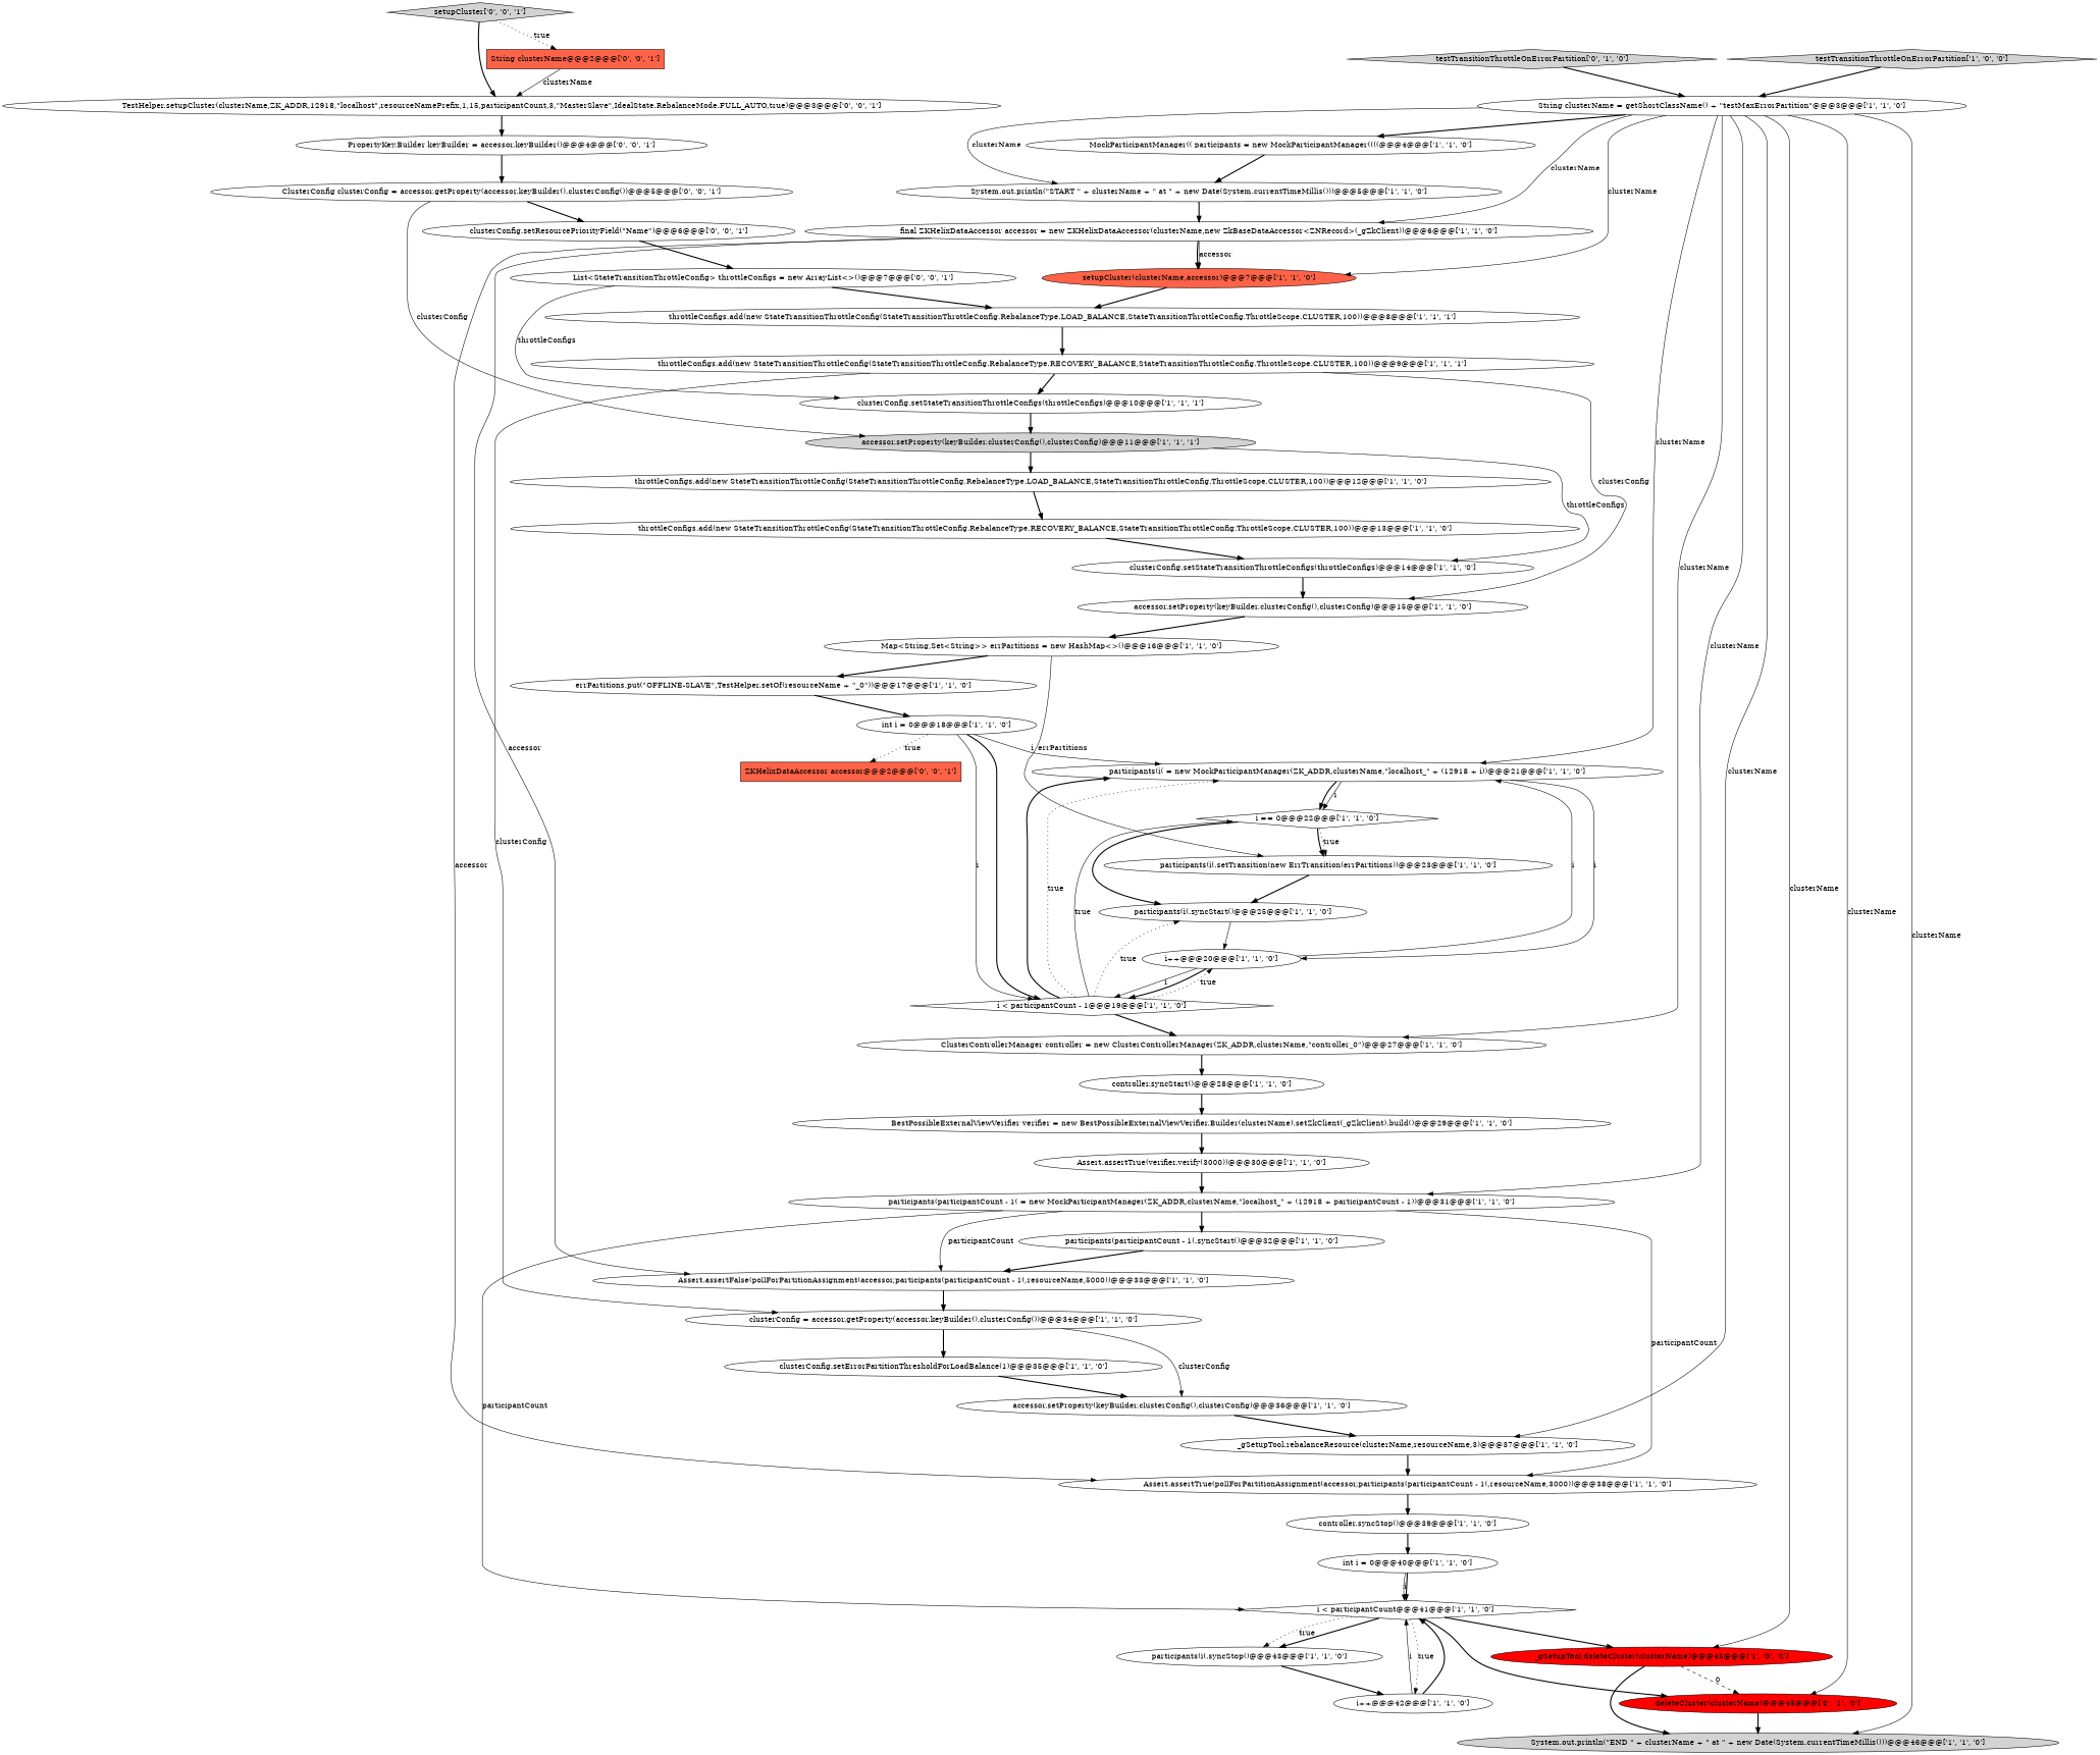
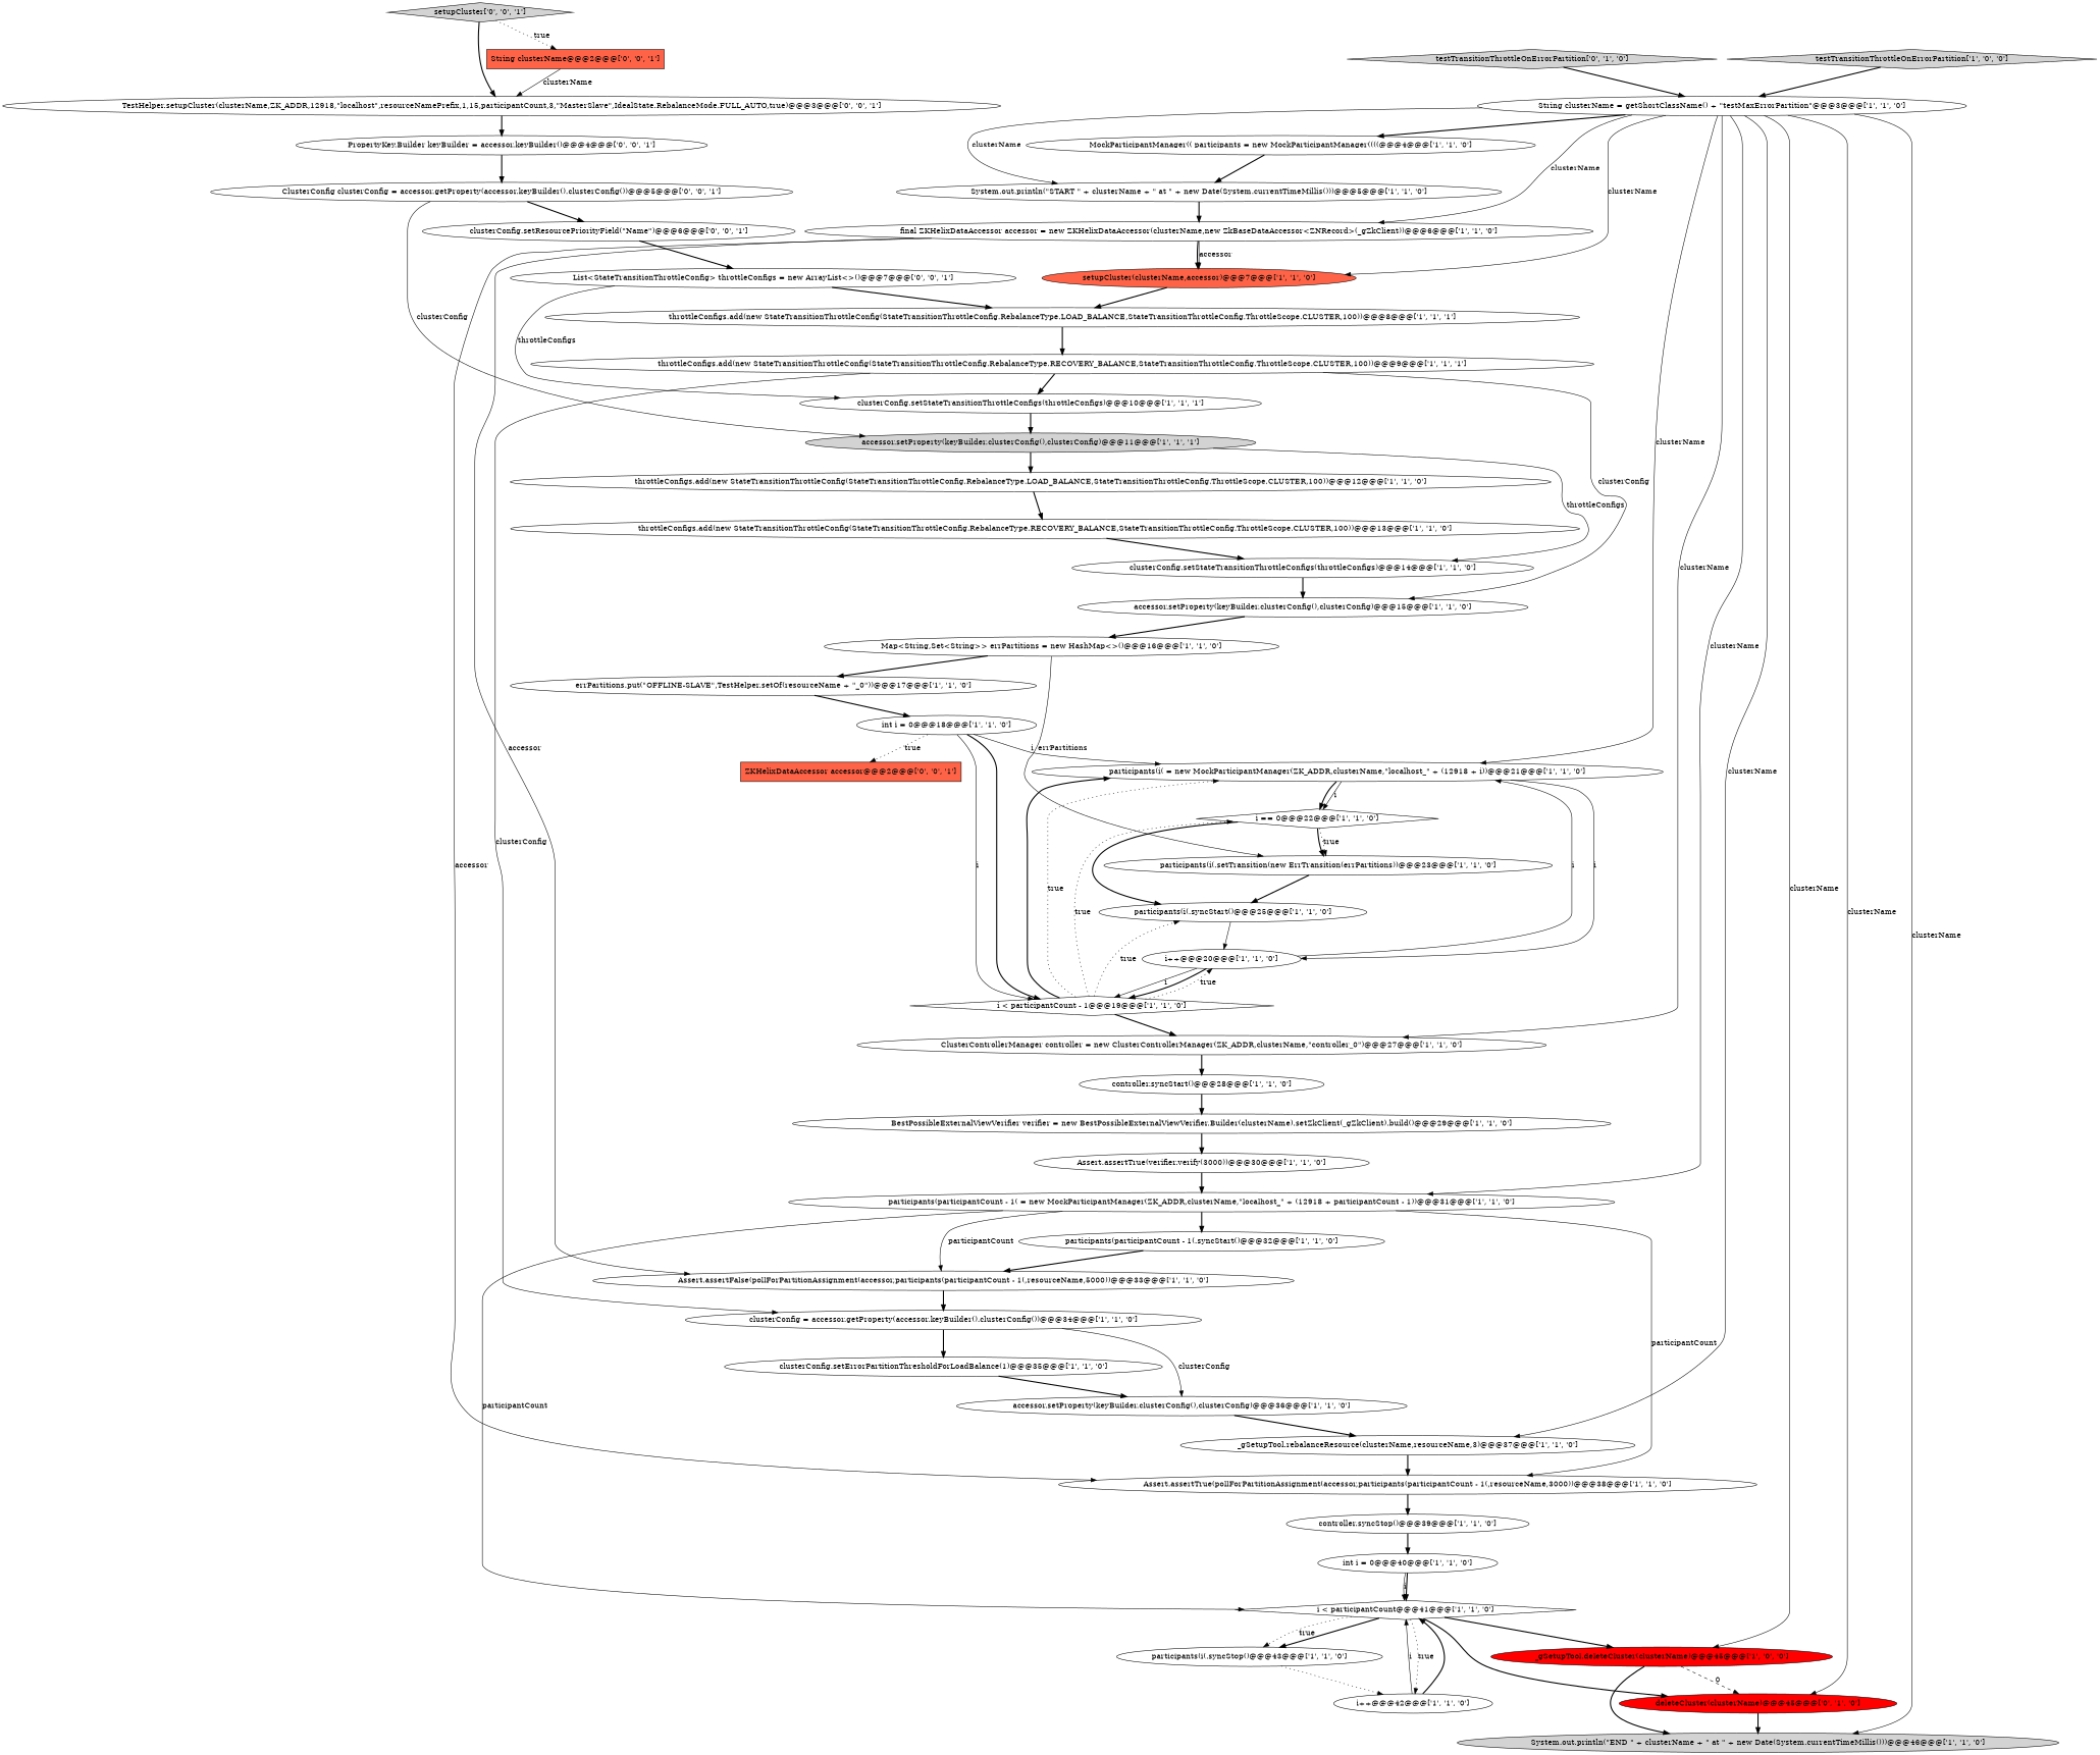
  digraph {
    node [fillcolor=white shape=ellipse style=filled]
    edge [style=bold]
    n1 [label="controller.syncStart()@@@28@@@['1', '1', '0']"]
    n2 [label="BestPossibleExternalViewVerifier verifier = new BestPossibleExternalViewVerifier.Builder(clusterName).setZkClient(_gZkClient).build()@@@29@@@['1', '1', '0']"]
    n3 [label="Assert.assertTrue(verifier.verify(3000))@@@30@@@['1', '1', '0']"]
    n4 [label="Map<String,Set<String>> errPartitions = new HashMap<>()@@@16@@@['1', '1', '0']"]
    n5 [label="participants(i(.setTransition(new ErrTransition(errPartitions))@@@23@@@['1', '1', '0']"]
    n6 [label="errPartitions.put(\"OFFLINE-SLAVE\",TestHelper.setOf(resourceName + \"_0\"))@@@17@@@['1', '1', '0']"]
    n7 [label="participants(i(.syncStart()@@@25@@@['1', '1', '0']"]
    n8 [label="int i = 0@@@18@@@['1', '1', '0']"]
    n9 [fillcolor=lightgray label="System.out.println(\"END \" + clusterName + \" at \" + new Date(System.currentTimeMillis()))@@@46@@@['1', '1', '0']"]
    n10 [fillcolor=lightgray label="testTransitionThrottleOnErrorPartition['0', '1', '0']" shape=diamond]
    n11 [label="String clusterName = getShortClassName() + \"testMaxErrorPartition\"@@@3@@@['1', '1', '0']"]
    n12 [label="participants(i( = new MockParticipantManager(ZK_ADDR,clusterName,\"localhost_\" + (12918 + i))@@@21@@@['1', '1', '0']"]
    n13 [label="final ZKHelixDataAccessor accessor = new ZKHelixDataAccessor(clusterName,new ZkBaseDataAccessor<ZNRecord>(_gZkClient))@@@6@@@['1', '1', '0']"]
    n14 [fillcolor=tomato label="setupCluster(clusterName,accessor)@@@7@@@['1', '1', '0']"]
    n15 [fillcolor=red label="deleteCluster(clusterName)@@@45@@@['0', '1', '0']"]
    n16 [label="ClusterControllerManager controller = new ClusterControllerManager(ZK_ADDR,clusterName,\"controller_0\")@@@27@@@['1', '1', '0']"]
    n17 [label="_gSetupTool.rebalanceResource(clusterName,resourceName,3)@@@37@@@['1', '1', '0']"]
    n18 [label="MockParticipantManager(( participants = new MockParticipantManager((((@@@4@@@['1', '1', '0']"]
    n19 [label="System.out.println(\"START \" + clusterName + \" at \" + new Date(System.currentTimeMillis()))@@@5@@@['1', '1', '0']"]
    n20 [fillcolor=red label="_gSetupTool.deleteCluster(clusterName)@@@45@@@['1', '0', '0']"]
    n21 [label="participants(participantCount - 1( = new MockParticipantManager(ZK_ADDR,clusterName,\"localhost_\" + (12918 + participantCount - 1))@@@31@@@['1', '1', '0']"]
    n22 [label="i == 0@@@22@@@['1', '1', '0']" shape=diamond]
    n23 [label="i++@@@20@@@['1', '1', '0']"]
    n24 [label="i < participantCount - 1@@@19@@@['1', '1', '0']" shape=diamond]
    n25 [label="clusterConfig = accessor.getProperty(accessor.keyBuilder().clusterConfig())@@@34@@@['1', '1', '0']"]
    n26 [label="accessor.setProperty(keyBuilder.clusterConfig(),clusterConfig)@@@36@@@['1', '1', '0']"]
    n27 [label="clusterConfig.setErrorPartitionThresholdForLoadBalance(1)@@@35@@@['1', '1', '0']"]
    n28 [label="clusterConfig.setStateTransitionThrottleConfigs(throttleConfigs)@@@14@@@['1', '1', '0']"]
    n29 [label="accessor.setProperty(keyBuilder.clusterConfig(),clusterConfig)@@@15@@@['1', '1', '0']"]
    n30 [label="throttleConfigs.add(new StateTransitionThrottleConfig(StateTransitionThrottleConfig.RebalanceType.RECOVERY_BALANCE,StateTransitionThrottleConfig.ThrottleScope.CLUSTER,100))@@@9@@@['1', '1', '1']"]
    n31 [label="clusterConfig.setStateTransitionThrottleConfigs(throttleConfigs)@@@10@@@['1', '1', '1']"]
    n32 [fillcolor=lightgray label="accessor.setProperty(keyBuilder.clusterConfig(),clusterConfig)@@@11@@@['1', '1', '1']"]
    n33 [label="TestHelper.setupCluster(clusterName,ZK_ADDR,12918,\"localhost\",resourceNamePrefix,1,15,participantCount,3,\"MasterSlave\",IdealState.RebalanceMode.FULL_AUTO,true)@@@3@@@['0', '0', '1']"]
    n34 [label="PropertyKey.Builder keyBuilder = accessor.keyBuilder()@@@4@@@['0', '0', '1']"]
    n35 [label="ClusterConfig clusterConfig = accessor.getProperty(accessor.keyBuilder().clusterConfig())@@@5@@@['0', '0', '1']"]
    n36 [label="Assert.assertFalse(pollForPartitionAssignment(accessor,participants(participantCount - 1(,resourceName,5000))@@@33@@@['1', '1', '0']"]
    n37 [label="Assert.assertTrue(pollForPartitionAssignment(accessor,participants(participantCount - 1(,resourceName,3000))@@@38@@@['1', '1', '0']"]
    n38 [label="throttleConfigs.add(new StateTransitionThrottleConfig(StateTransitionThrottleConfig.RebalanceType.LOAD_BALANCE,StateTransitionThrottleConfig.ThrottleScope.CLUSTER,100))@@@8@@@['1', '1', '1']"]
    n39 [label="controller.syncStop()@@@39@@@['1', '1', '0']"]
    n40 [fillcolor=lightgray label="testTransitionThrottleOnErrorPartition['1', '0', '0']" shape=diamond]
    n41 [label="i++@@@42@@@['1', '1', '0']"]
    n42 [label="i < participantCount@@@41@@@['1', '1', '0']" shape=diamond]
    n43 [label="participants(i(.syncStop()@@@43@@@['1', '1', '0']"]
    n44 [label="clusterConfig.setResourcePriorityField(\"Name\")@@@6@@@['0', '0', '1']"]
    n45 [label="int i = 0@@@40@@@['1', '1', '0']"]
    n46 [label="List<StateTransitionThrottleConfig> throttleConfigs = new ArrayList<>()@@@7@@@['0', '0', '1']"]
    n47 [label="throttleConfigs.add(new StateTransitionThrottleConfig(StateTransitionThrottleConfig.RebalanceType.RECOVERY_BALANCE,StateTransitionThrottleConfig.ThrottleScope.CLUSTER,100))@@@13@@@['1', '1', '0']"]
    n48 [label="throttleConfigs.add(new StateTransitionThrottleConfig(StateTransitionThrottleConfig.RebalanceType.LOAD_BALANCE,StateTransitionThrottleConfig.ThrottleScope.CLUSTER,100))@@@12@@@['1', '1', '0']"]
    n49 [fillcolor=tomato label="ZKHelixDataAccessor accessor@@@2@@@['0', '0', '1']" shape=box]
    n50 [label="participants(participantCount - 1(.syncStart()@@@32@@@['1', '1', '0']"]
    n51 [fillcolor=tomato label="String clusterName@@@2@@@['0', '0', '1']" shape=box]
    n52 [fillcolor=lightgray label="setupCluster['0', '0', '1']" shape=diamond]
    n1 -> n2
    n2 -> n3
    n3 -> n21
    n4 -> n5 [label=errPartitions style=solid]
    n4 -> n6
    n5 -> n7
    n6 -> n8
    n7 -> n23 [style=solid]
    n8 -> n12 [label=i style=solid]
    n8 -> n24 [label=i style=solid]
    n8 -> n24
    n8 -> n49 [label=true style=dotted]
    n10 -> n11
    n11 -> n9 [label=clusterName style=solid]
    n11 -> n12 [label=clusterName style=solid]
    n11 -> n13 [label=clusterName style=solid]
    n11 -> n14 [label=clusterName style=solid]
    n11 -> n15 [label=clusterName style=solid]
    n11 -> n16 [label=clusterName style=solid]
    n11 -> n17 [label=clusterName style=solid]
    n11 -> n18
    n11 -> n19 [label=clusterName style=solid]
    n11 -> n20 [label=clusterName style=solid]
    n11 -> n21 [label=clusterName style=solid]
    n12 -> n22 [label=i style=solid]
    n12 -> n22
    n12 -> n23 [label=i style=solid]
    n13 -> n14
    n13 -> n14 [label=accessor style=solid]
    n13 -> n36 [label=accessor style=solid]
    n13 -> n37 [label=accessor style=solid]
    n14 -> n38
    n15 -> n9
    n16 -> n1
    n17 -> n37
    n18 -> n19
    n19 -> n13
    n20 -> n9
    n20 -> n15 [label=0 style=dashed]
    n21 -> n36 [label=participantCount style=solid]
    n21 -> n37 [label=participantCount style=solid]
    n21 -> n42 [label=participantCount style=solid]
    n21 -> n50
    n22 -> n5
    n22 -> n5 [label=true style=dotted]
    n22 -> n7
    n23 -> n12 [label=i style=solid]
    n23 -> n24 [label=i style=solid]
    n23 -> n24
    n24 -> n7 [label=true style=dotted]
    n24 -> n12
    n24 -> n12 [label=true style=dotted]
    n24 -> n16
-   n24 -> n22 [label=true style=solid]
+   n24 -> n22 [label=true style=dotted]
    n24 -> n23 [label=true style=dotted]
    n25 -> n26 [label=clusterConfig style=solid]
    n25 -> n27
    n26 -> n17
    n27 -> n26
    n28 -> n29
    n29 -> n4
    n30 -> n25 [label=clusterConfig style=solid]
    n30 -> n29 [label=clusterConfig style=solid]
    n30 -> n31
    n31 -> n32
    n32 -> n28 [label=throttleConfigs style=solid]
    n32 -> n48
    n33 -> n34
    n34 -> n35
    n35 -> n32 [label=clusterConfig style=solid]
    n35 -> n44
    n36 -> n25
    n37 -> n39
    n38 -> n30
    n39 -> n45
    n40 -> n11
    n41 -> n42
    n41 -> n42 [label=i style=solid]
    n42 -> n15
    n42 -> n20
    n42 -> n41 [label=true style=dotted]
    n42 -> n43
    n42 -> n43 [label=true style=dotted]
-   n43 -> n41
+   n43 -> n41 [style=dotted]
    n44 -> n46
    n45 -> n42 [label=i style=solid]
    n45 -> n42
    n46 -> n31 [label=throttleConfigs style=solid]
    n46 -> n38
    n47 -> n28
    n48 -> n47
    n50 -> n36
    n51 -> n33 [label=clusterName style=solid]
    n52 -> n33
    n52 -> n51 [label=true style=dotted]
  }
